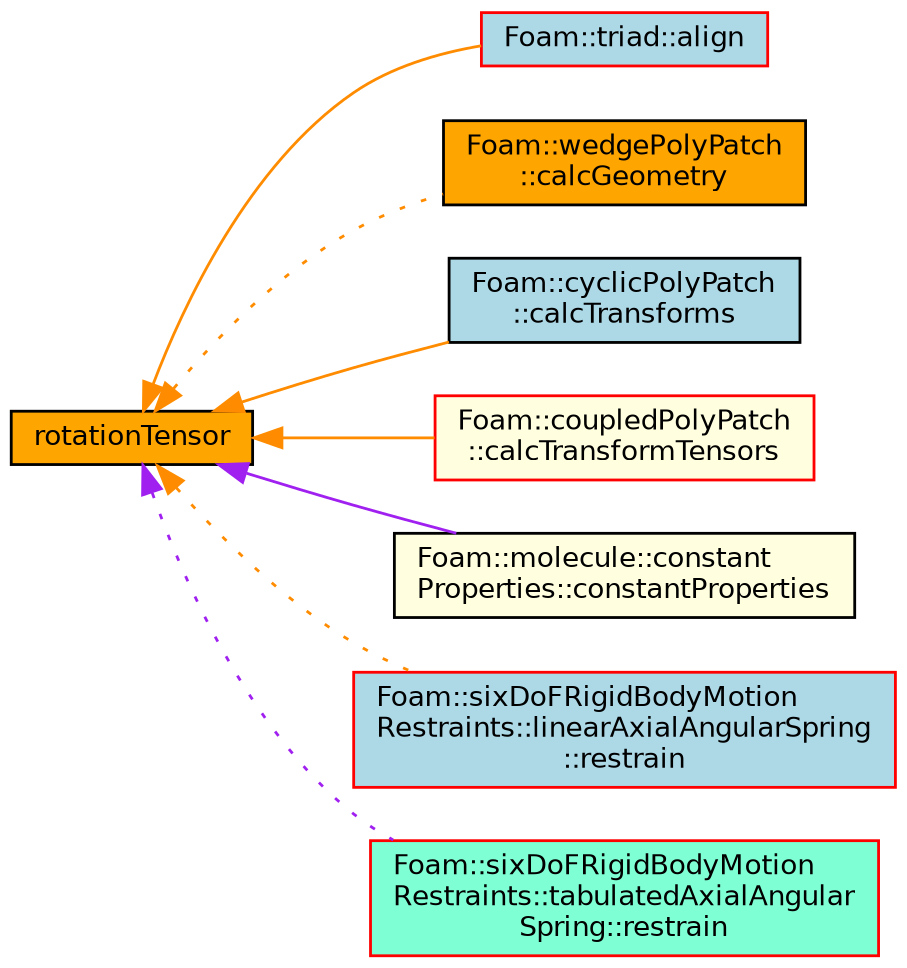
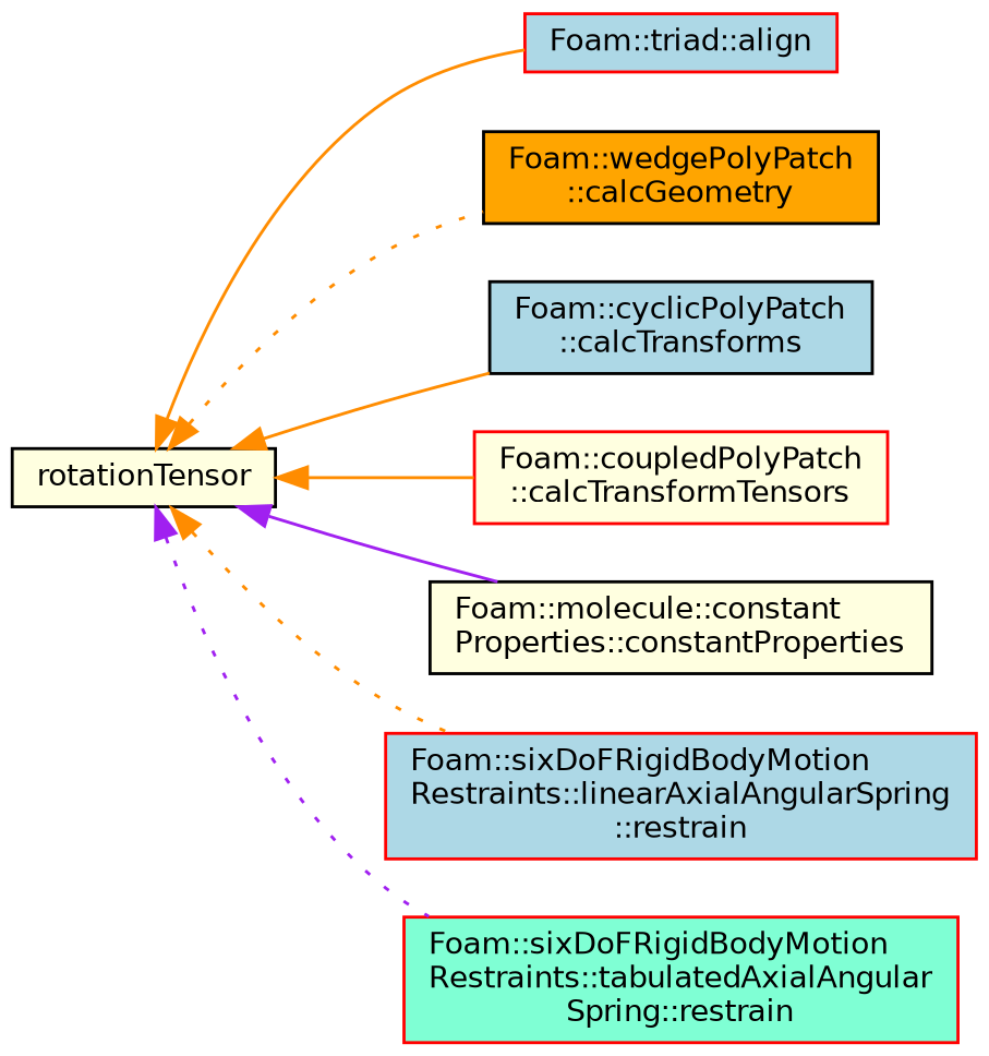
  digraph {
    rankdir=LR
    node [color=black fillcolor=lightblue fontname=Helvetica fontsize=10 shape=record style=filled]
    edge [color=darkorange dir=back fontname=Helvetica fontsize=10 labelfontname=Helvetica labelfontsize=10 style=solid]
-   n1 [fillcolor=orange fontcolor=black height=0.2 label=rotationTensor width=0.4]
+   n1 [fillcolor=lightyellow fontcolor=black height=0.2 label=rotationTensor width=0.4]
    n2 [color=red height=0.2 label="Foam::triad::align" width=0.4]
    n3 [fillcolor=orange height=0.2 label="Foam::wedgePolyPatch\l::calcGeometry" width=0.4]
    n4 [height=0.2 label="Foam::cyclicPolyPatch\l::calcTransforms" width=0.4]
    n5 [color=red fillcolor=lightyellow height=0.2 label="Foam::coupledPolyPatch\l::calcTransformTensors" width=0.4]
    n6 [fillcolor=lightyellow height=0.2 label="Foam::molecule::constant\lProperties::constantProperties" width=0.4]
    n7 [color=red height=0.2 label="Foam::sixDoFRigidBodyMotion\lRestraints::linearAxialAngularSpring\l::restrain" width=0.4]
    n8 [color=red fillcolor=aquamarine height=0.2 label="Foam::sixDoFRigidBodyMotion\lRestraints::tabulatedAxialAngular\lSpring::restrain" width=0.4]
    n1 -> n2
    n1 -> n3 [style=dotted]
    n1 -> n4
    n1 -> n5
    n1 -> n6 [color=purple]
    n1 -> n7 [style=dotted]
    n1 -> n8 [color=purple style=dotted]
  }
